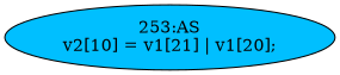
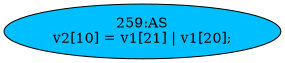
  strict digraph {
    rankdir=LR
-   n1 [ast="<pyverilog.vparser.ast.Assign object at 0x7f40784bdb50>" def_var="['v2']" fillcolor=deepskyblue label="253:AS\nv2[10] = v1[21] | v1[20];" statements="[]" style=filled typ=Assign use_var="['v1', 'v1']"]
+   n1 [ast="<pyverilog.vparser.ast.Assign object at 0x7f40784bdb50>" def_var="['v2']" fillcolor=deepskyblue label="259:AS\nv2[10] = v1[21] | v1[20];" statements="[]" style=filled typ=Assign use_var="['v1', 'v1']"]
  }
